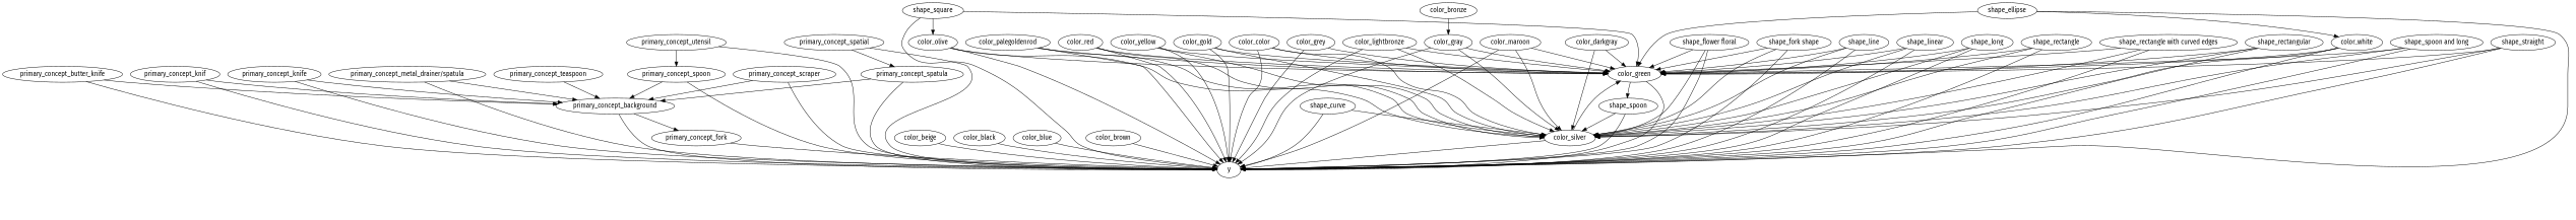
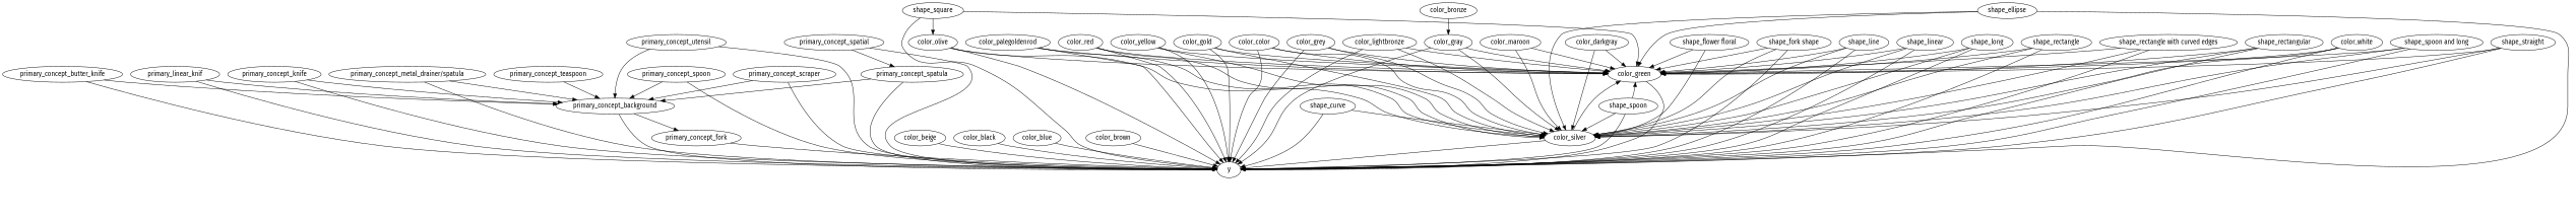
  strict digraph {
    fontname="Fira Sans"
    node [fontname="Fira Sans"]
    edge [fontname="Fira Sans"]
    primary_concept_background
    y
    primary_concept_fork
    primary_concept_butter_knife
-   primary_concept_knif
+   primary_concept_knif [label=primary_linear_knif]
    primary_concept_knife
    "primary_concept_metal_drainer/spatula"
    primary_concept_scraper
    primary_concept_spatial
    primary_concept_spatula
    primary_concept_spoon
    primary_concept_utensil
    color_beige
    color_black
    color_blue
    color_bronze
    color_gray
    color_brown
    color_gold
    color_green
    color_silver
    n22 [label=color_color]
    color_grey
    color_lightbronze
    color_maroon
    color_olive
    color_palegoldenrod
    color_red
    color_white
    color_yellow
    shape_curve
    shape_ellipse
    "shape_flower floral"
    "shape_fork shape"
    shape_line
    shape_linear
    shape_long
    shape_rectangle
    "shape_rectangle with curved edges"
    shape_rectangular
    shape_spoon
    "shape_spoon and long"
    shape_square
    shape_straight
    primary_concept_teaspoon
    color_darkgray
    primary_concept_background -> y
    primary_concept_background -> primary_concept_fork
    primary_concept_fork -> y
    primary_concept_butter_knife -> primary_concept_background
    primary_concept_butter_knife -> y
    primary_concept_knif -> primary_concept_background
    primary_concept_knif -> y
    primary_concept_knife -> primary_concept_background
    primary_concept_knife -> y
    "primary_concept_metal_drainer/spatula" -> primary_concept_background
    "primary_concept_metal_drainer/spatula" -> y
    primary_concept_scraper -> primary_concept_background
    primary_concept_scraper -> y
    primary_concept_spatial -> y
    primary_concept_spatial -> primary_concept_spatula
    primary_concept_spatula -> primary_concept_background
    primary_concept_spatula -> y
    primary_concept_spoon -> primary_concept_background
    primary_concept_spoon -> y
-   primary_concept_utensil -> primary_concept_spoon
+   primary_concept_utensil -> primary_concept_background
    primary_concept_utensil -> y
    color_beige -> y
    color_black -> y
    color_blue -> y
    color_bronze -> color_gray
    color_gray -> y
    color_gray -> color_green
    color_gray -> color_silver
    color_brown -> y
    color_gold -> y
    color_gold -> color_green
    color_gold -> color_silver
    color_green -> y
    color_silver -> y
    color_silver -> color_green
    n22 -> y
    n22 -> color_green
    n22 -> color_silver
    color_grey -> y
    color_grey -> color_green
+   color_grey -> color_silver
    color_lightbronze -> y
    color_lightbronze -> color_green
    color_lightbronze -> color_silver
-   color_maroon -> y
    color_maroon -> color_green
    color_maroon -> color_silver
    color_olive -> y
    color_olive -> color_green
    color_olive -> color_silver
    color_palegoldenrod -> y
    color_palegoldenrod -> color_green
    color_palegoldenrod -> color_silver
    color_red -> y
    color_red -> color_green
    color_red -> color_silver
    color_white -> y
    color_white -> color_green
    color_white -> color_silver
    color_yellow -> y
    color_yellow -> color_green
    color_yellow -> color_silver
    shape_curve -> y
    shape_curve -> color_silver
    shape_ellipse -> y
    shape_ellipse -> color_green
-   shape_ellipse -> color_white
-   "shape_flower floral" -> y
+   shape_ellipse -> color_silver
    "shape_flower floral" -> color_green
    "shape_flower floral" -> color_silver
    "shape_fork shape" -> y
    "shape_fork shape" -> color_green
    "shape_fork shape" -> color_silver
    shape_line -> y
    shape_line -> color_green
    shape_line -> color_silver
    shape_linear -> y
    shape_linear -> color_green
    shape_linear -> color_silver
    shape_long -> y
    shape_long -> color_green
    shape_long -> color_silver
    shape_rectangle -> y
    shape_rectangle -> color_green
    shape_rectangle -> color_silver
    "shape_rectangle with curved edges" -> y
    "shape_rectangle with curved edges" -> color_green
    "shape_rectangle with curved edges" -> color_silver
    shape_rectangular -> y
    shape_rectangular -> color_green
    shape_rectangular -> color_silver
    shape_spoon -> y
-   color_green -> shape_spoon
+   shape_spoon -> color_green
    shape_spoon -> color_silver
    "shape_spoon and long" -> y
    "shape_spoon and long" -> color_green
    "shape_spoon and long" -> color_silver
    shape_square -> y
    shape_square -> color_green
    shape_square -> color_olive
    shape_straight -> y
    shape_straight -> color_green
    shape_straight -> color_silver
    primary_concept_teaspoon -> primary_concept_background
    color_darkgray -> color_green
    color_darkgray -> color_silver
  }
